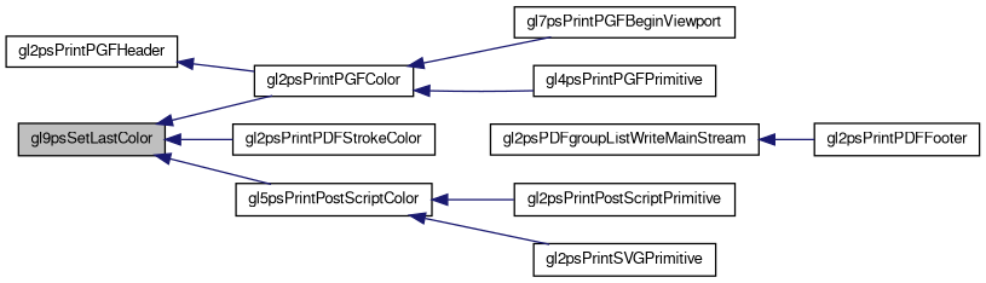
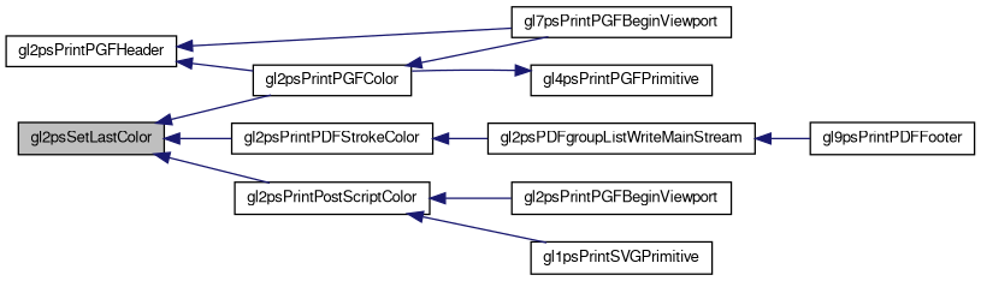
  digraph {
    rankdir=LR
    node [color=black fillcolor=white fontname=FreeSans fontsize=10 shape=record style=filled]
    edge [color=midnightblue dir=back fontname=FreeSans fontsize=10 labelfontname=FreeSans labelfontsize=10 style=solid]
-   n1 [fillcolor=grey75 fontcolor=black height=0.2 label=gl9psSetLastColor width=0.4]
+   n1 [fillcolor=grey75 fontcolor=black height=0.2 label=gl2psSetLastColor width=0.4]
    n2 [height=0.2 label=gl2psPrintPDFStrokeColor width=0.4]
    n3 [height=0.2 label=gl2psPrintPGFColor width=0.4]
-   n4 [height=0.2 label=gl5psPrintPostScriptColor width=0.4]
+   n4 [height=0.2 label=gl2psPrintPostScriptColor width=0.4]
    n5 [height=0.2 label=gl2psPDFgroupListWriteMainStream width=0.4]
    n6 [height=0.2 label=gl7psPrintPGFBeginViewport width=0.4]
    n7 [height=0.2 label=gl4psPrintPGFPrimitive width=0.4]
-   n8 [height=0.2 label=gl2psPrintSVGPrimitive width=0.4]
-   n9 [height=0.2 label=gl2psPrintPostScriptPrimitive width=0.4]
-   n10 [height=0.2 label=gl2psPrintPDFFooter width=0.4]
+   n8 [height=0.2 label=gl1psPrintSVGPrimitive width=0.4]
+   n9 [height=0.2 label=gl2psPrintPGFBeginViewport width=0.4]
+   n10 [height=0.2 label=gl9psPrintPDFFooter width=0.4]
    n11 [height=0.2 label=gl2psPrintPGFHeader width=0.4]
    n1 -> n2
    n1 -> n3
    n1 -> n4
+   n2 -> n5
    n3 -> n6
-   n3 -> n7
+   n7 -> n3
    n4 -> n8
    n4 -> n9
    n5 -> n10
    n11 -> n3
+   n11 -> n6
  }
